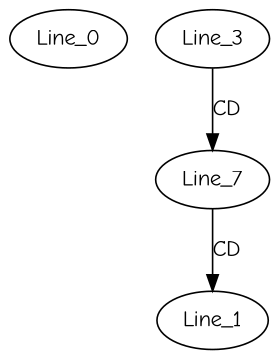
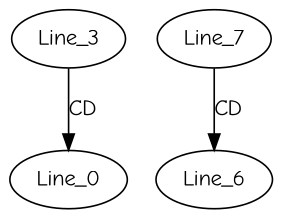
  digraph {
    fontname="Comic Neue"
    node [fontname="Comic Neue"]
    edge [fontname="Comic Neue"]
    Line_0
    Line_3
    Line_7
-   Line_6 [label=Line_1]
-   Line_3 -> Line_7 [label=CD]
+   Line_6
+   Line_3 -> Line_0 [label=CD]
    Line_7 -> Line_6 [label=CD]
  }
